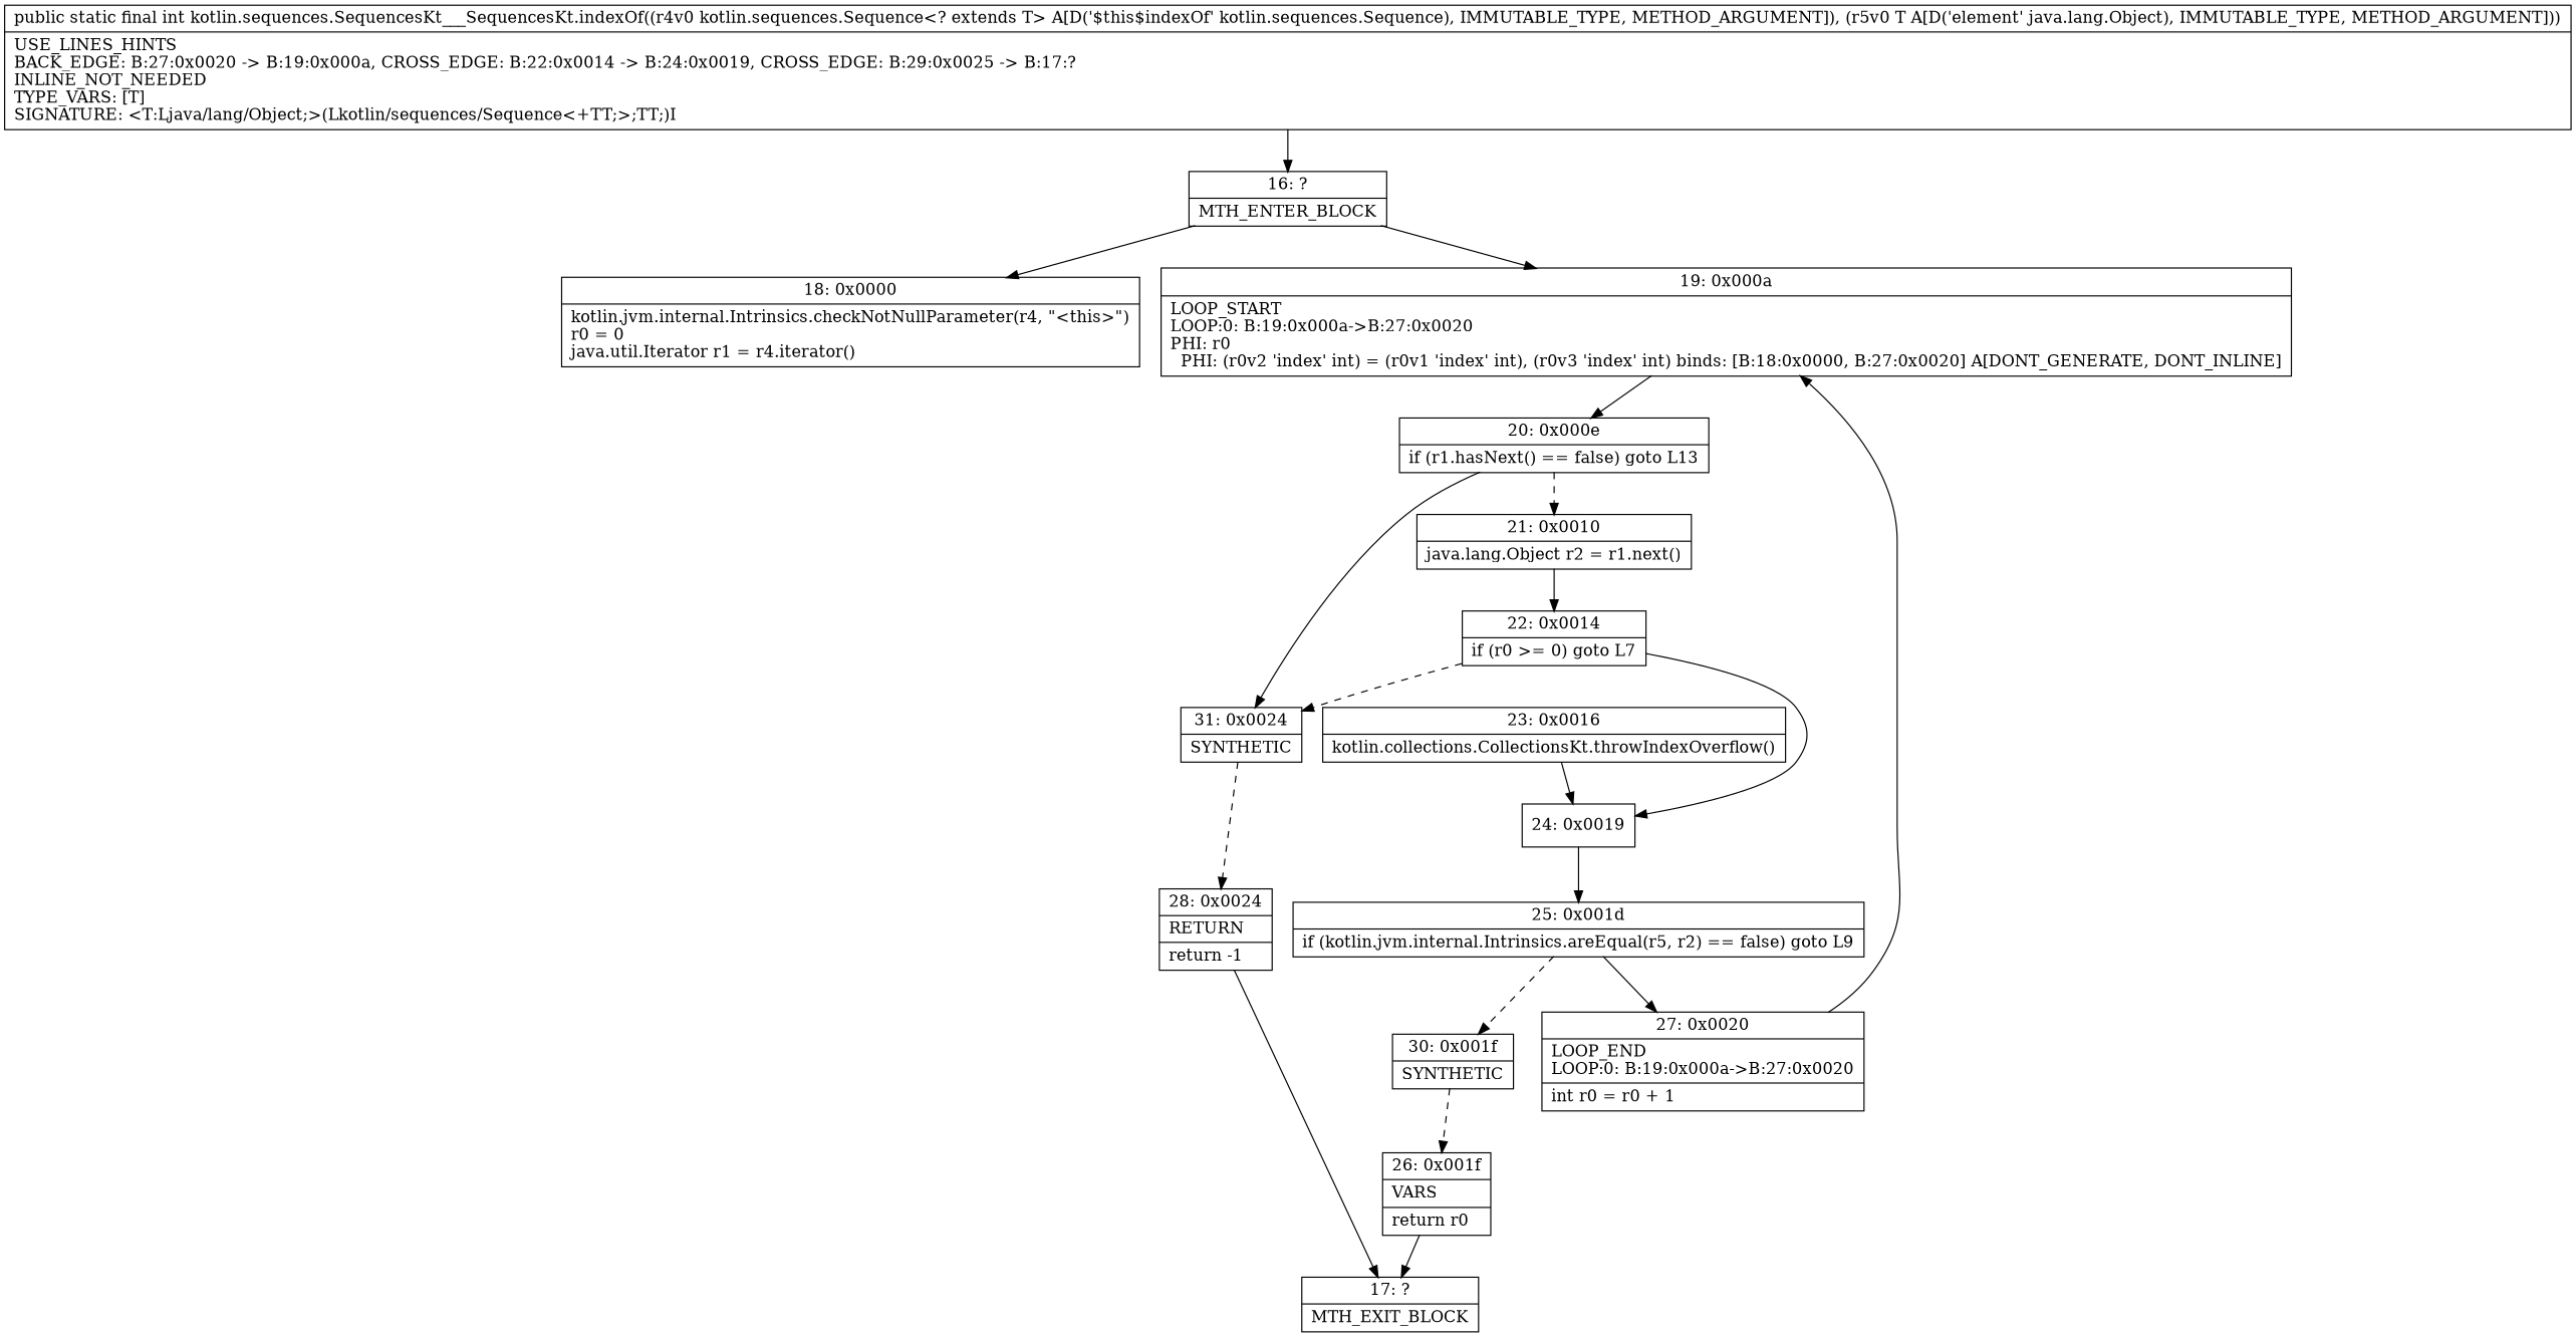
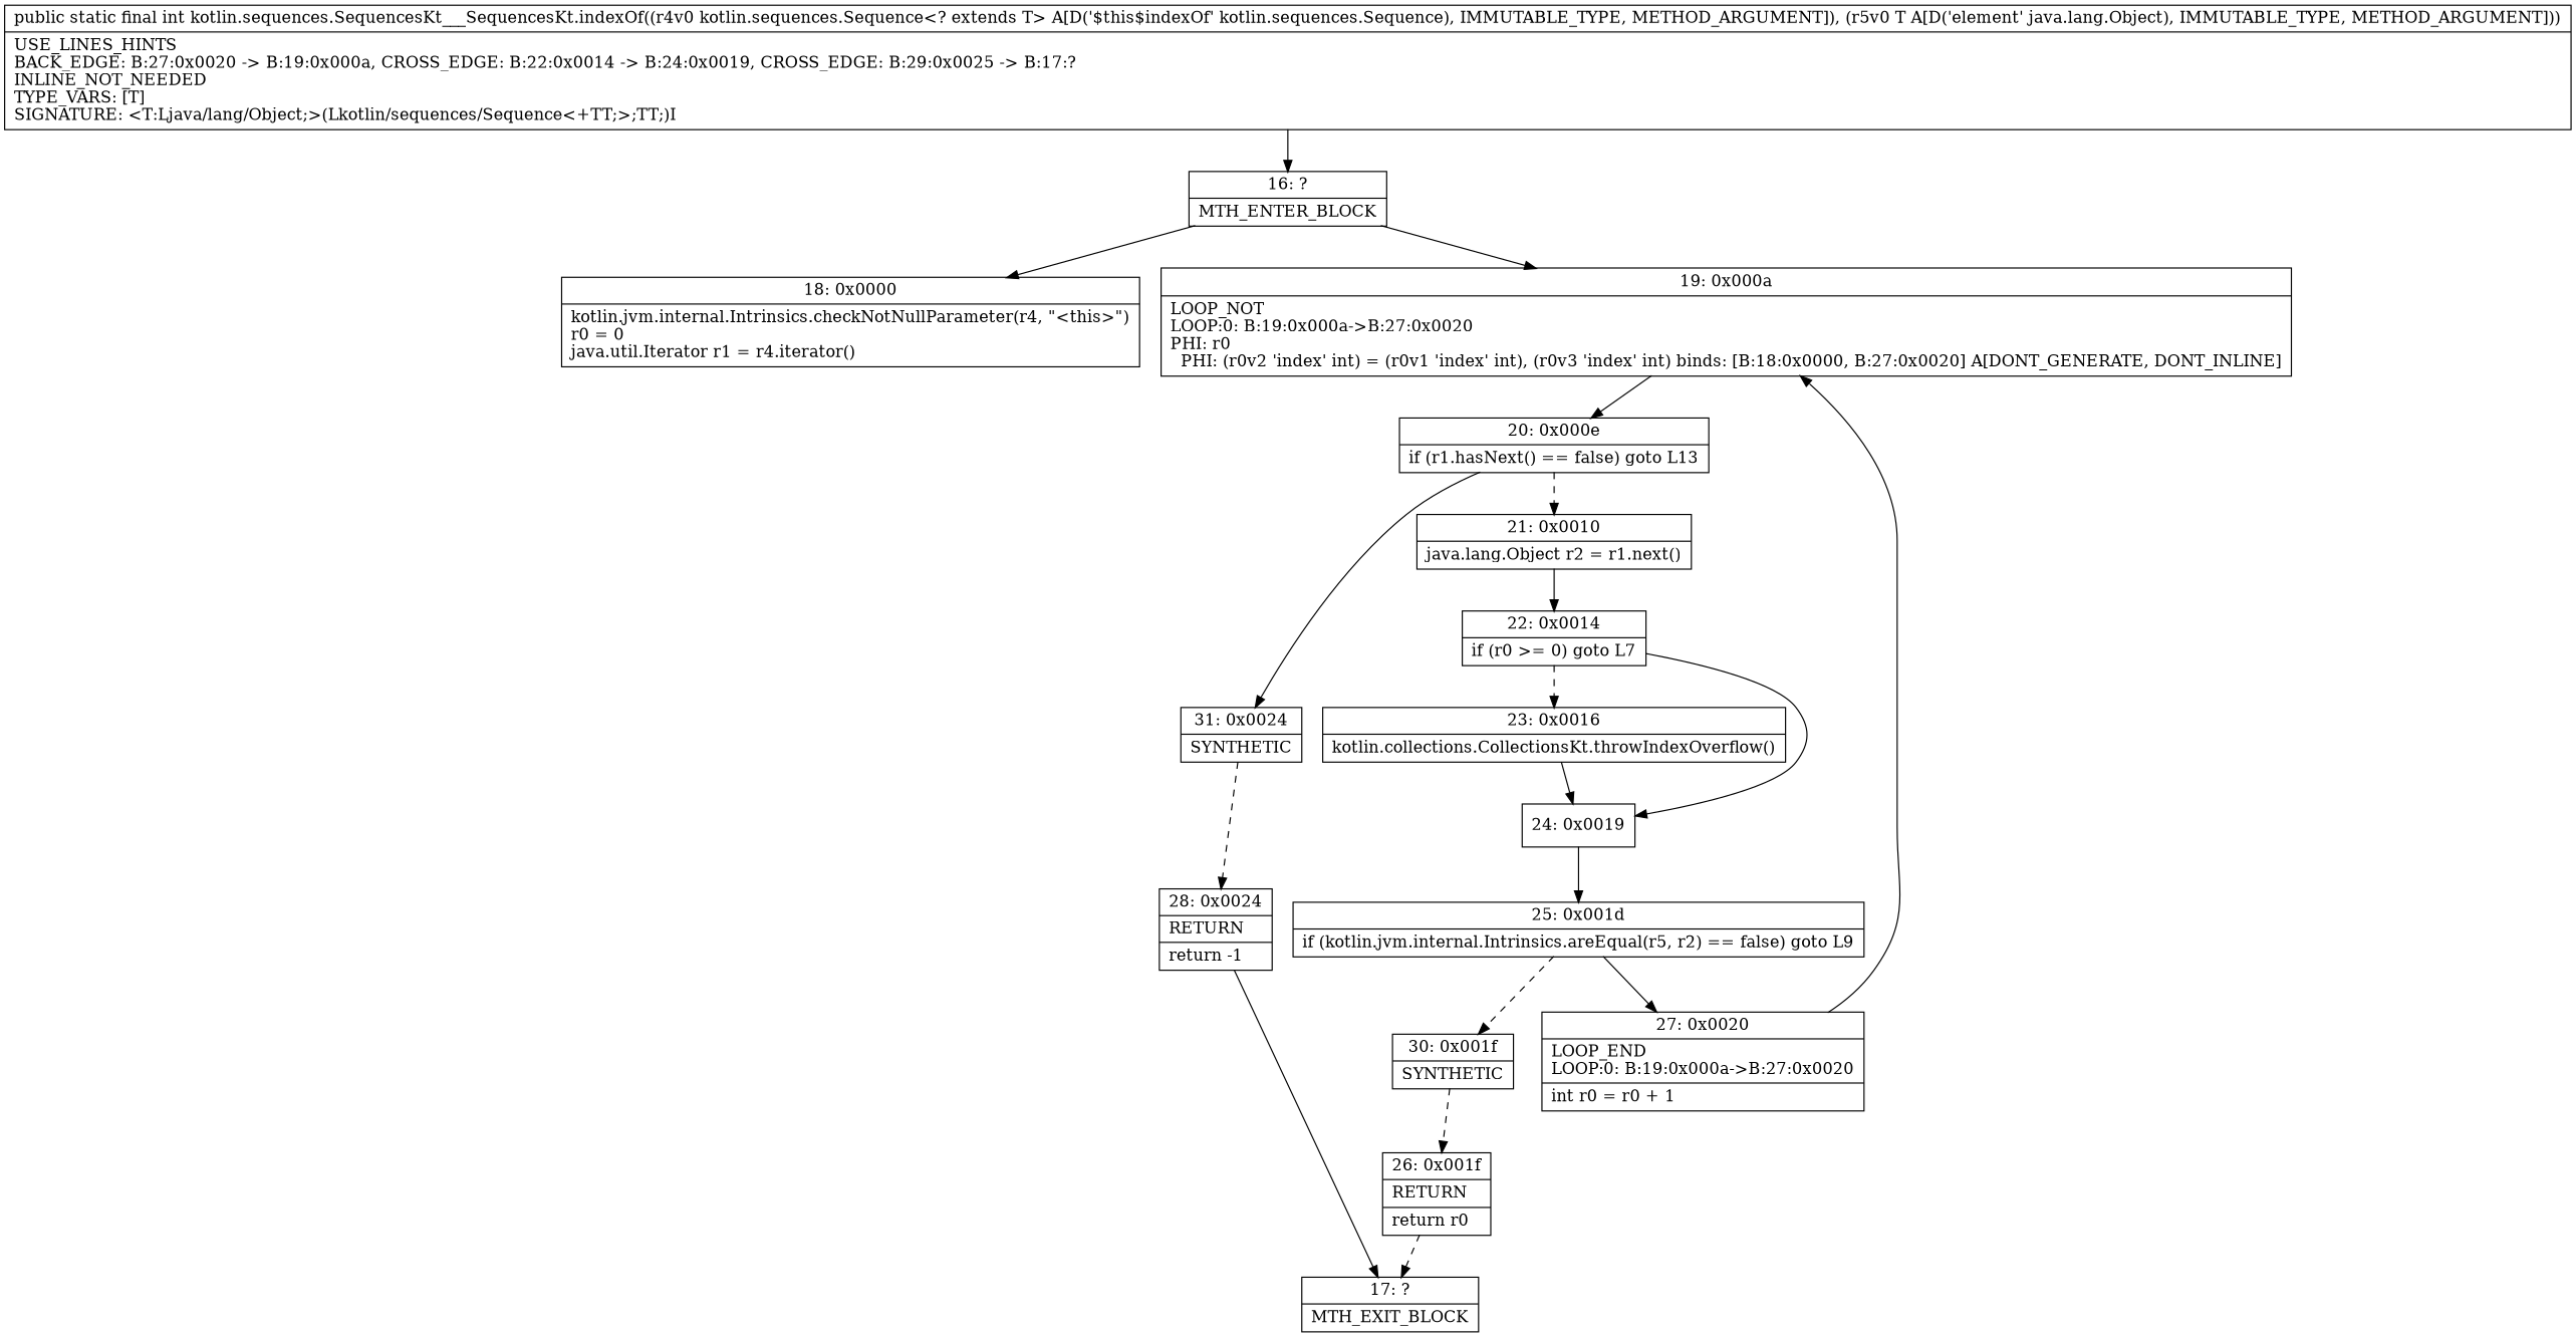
  digraph {
    node [shape=record]
    n1 [label="{16\:\ ?|MTH_ENTER_BLOCK\l}"]
    n2 [label="{18\:\ 0x0000|kotlin.jvm.internal.Intrinsics.checkNotNullParameter(r4, \"\<this\>\")\lr0 = 0\ljava.util.Iterator r1 = r4.iterator()\l}"]
-   n3 [label="{19\:\ 0x000a|LOOP_START\lLOOP:0: B:19:0x000a\-\>B:27:0x0020\lPHI: r0 \l  PHI: (r0v2 'index' int) = (r0v1 'index' int), (r0v3 'index' int) binds: [B:18:0x0000, B:27:0x0020] A[DONT_GENERATE, DONT_INLINE]\l}"]
+   n3 [label="{19\:\ 0x000a|LOOP_NOT\lLOOP:0: B:19:0x000a\-\>B:27:0x0020\lPHI: r0 \l  PHI: (r0v2 'index' int) = (r0v1 'index' int), (r0v3 'index' int) binds: [B:18:0x0000, B:27:0x0020] A[DONT_GENERATE, DONT_INLINE]\l}"]
    n4 [label="{20\:\ 0x000e|if (r1.hasNext() == false) goto L13\l}"]
    n5 [label="{21\:\ 0x0010|java.lang.Object r2 = r1.next()\l}"]
    n6 [label="{31\:\ 0x0024|SYNTHETIC\l}"]
    n7 [label="{22\:\ 0x0014|if (r0 \>= 0) goto L7\l}"]
    n8 [label="{28\:\ 0x0024|RETURN\l|return \-1\l}"]
    n9 [label="{23\:\ 0x0016|kotlin.collections.CollectionsKt.throwIndexOverflow()\l}"]
    n10 [label="{24\:\ 0x0019}"]
    n11 [label="{25\:\ 0x001d|if (kotlin.jvm.internal.Intrinsics.areEqual(r5, r2) == false) goto L9\l}"]
    n12 [label="{27\:\ 0x0020|LOOP_END\lLOOP:0: B:19:0x000a\-\>B:27:0x0020\l|int r0 = r0 + 1\l}"]
    n13 [label="{30\:\ 0x001f|SYNTHETIC\l}"]
-   n14 [label="{26\:\ 0x001f|VARS\l|return r0\l}"]
+   n14 [label="{26\:\ 0x001f|RETURN\l|return r0\l}"]
    n15 [label="{17\:\ ?|MTH_EXIT_BLOCK\l}"]
    n16 [label="{public static final int kotlin.sequences.SequencesKt___SequencesKt.indexOf((r4v0 kotlin.sequences.Sequence\<? extends T\> A[D('$this$indexOf' kotlin.sequences.Sequence), IMMUTABLE_TYPE, METHOD_ARGUMENT]), (r5v0 T A[D('element' java.lang.Object), IMMUTABLE_TYPE, METHOD_ARGUMENT]))  | USE_LINES_HINTS\lBACK_EDGE: B:27:0x0020 \-\> B:19:0x000a, CROSS_EDGE: B:22:0x0014 \-\> B:24:0x0019, CROSS_EDGE: B:29:0x0025 \-\> B:17:?\lINLINE_NOT_NEEDED\lTYPE_VARS: [T]\lSIGNATURE: \<T:Ljava\/lang\/Object;\>(Lkotlin\/sequences\/Sequence\<+TT;\>;TT;)I\l}"]
    n1 -> n2
    n1 -> n3
    n3 -> n4
    n4 -> n5 [style=dashed]
    n4 -> n6
    n5 -> n7
    n6 -> n8 [style=dashed]
-   n7 -> n6 [style=dashed]
+   n7 -> n9 [style=dashed]
    n7 -> n10
    n8 -> n15
    n9 -> n10
    n10 -> n11
    n11 -> n12
    n11 -> n13 [style=dashed]
    n12 -> n3
    n13 -> n14 [style=dashed]
-   n14 -> n15
+   n14 -> n15 [style=dashed]
    n16 -> n1
  }
